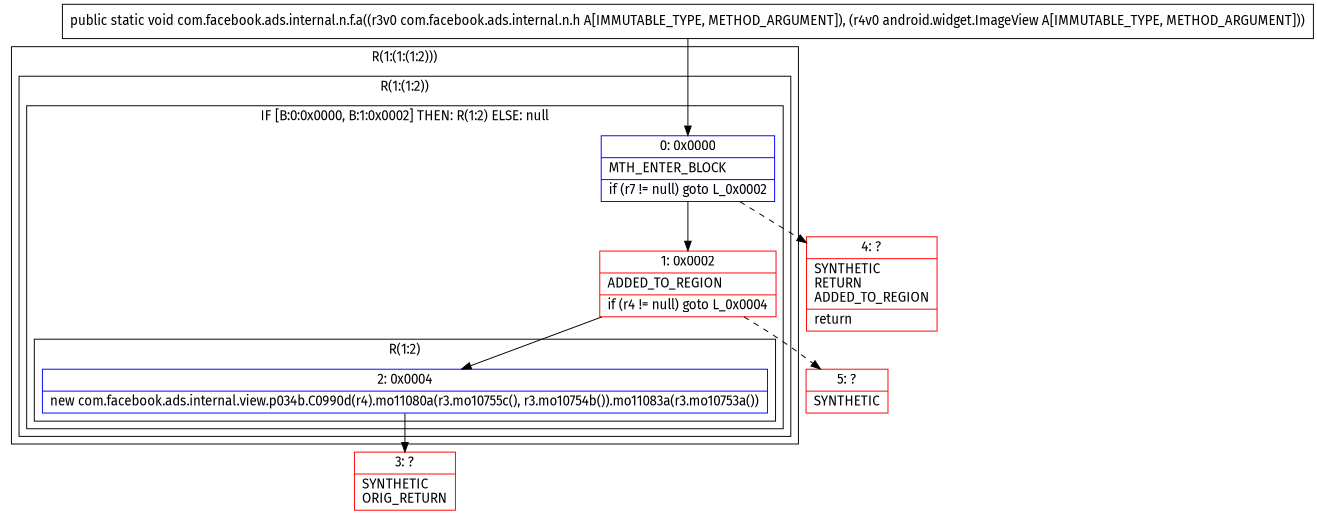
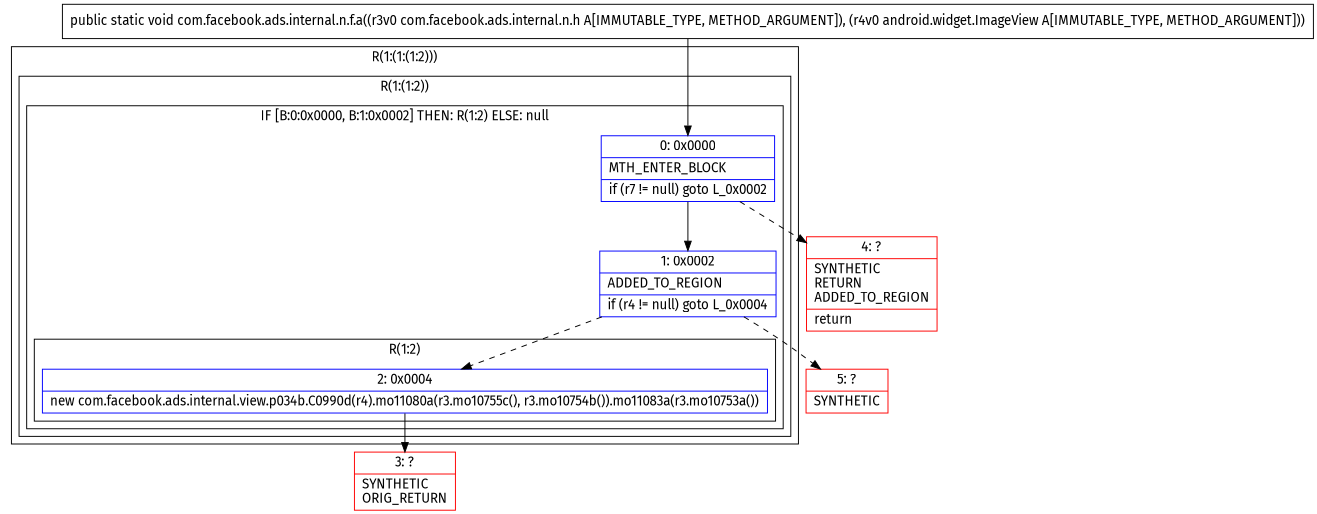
  digraph {
    fontname="Fira Sans"
    node [color=blue fontname="Fira Sans" shape=record]
    edge [fontname="Fira Sans"]
    n1 [label="{2\:\ 0x0004|new com.facebook.ads.internal.view.p034b.C0990d(r4).mo11080a(r3.mo10755c(), r3.mo10754b()).mo11083a(r3.mo10753a())\l}"]
    n2 [label="{0\:\ 0x0000|MTH_ENTER_BLOCK\l|if (r7 != null) goto L_0x0002\l}"]
-   n3 [color=red label="{1\:\ 0x0002|ADDED_TO_REGION\l|if (r4 != null) goto L_0x0004\l}"]
+   n3 [label="{1\:\ 0x0002|ADDED_TO_REGION\l|if (r4 != null) goto L_0x0004\l}"]
    n4 [color=red label="{3\:\ ?|SYNTHETIC\lORIG_RETURN\l}"]
    n5 [color=red label="{4\:\ ?|SYNTHETIC\lRETURN\lADDED_TO_REGION\l|return\l}"]
    n6 [color=red label="{5\:\ ?|SYNTHETIC\l}"]
    n7 [label="{public static void com.facebook.ads.internal.n.f.a((r3v0 com.facebook.ads.internal.n.h A[IMMUTABLE_TYPE, METHOD_ARGUMENT]), (r4v0 android.widget.ImageView A[IMMUTABLE_TYPE, METHOD_ARGUMENT])) }" color=""]
    subgraph cluster_1 {
      label="R(1:(1:(1:2)))"
      subgraph cluster_2 {
        label="R(1:(1:2))"
        subgraph cluster_3 {
          label="IF [B:0:0x0000, B:1:0x0002] THEN: R(1:2) ELSE: null"
          n2
          n3
          subgraph cluster_4 {
            label="R(1:2)"
            n1
          }
        }
      }
    }
    n1 -> n4
    n2 -> n3
    n2 -> n5 [style=dashed]
-   n3 -> n1
+   n3 -> n1 [style=dashed]
    n3 -> n6 [style=dashed]
    n7 -> n2
  }
